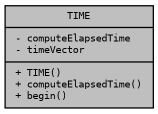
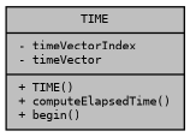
  digraph {
-   n1 [color=black fillcolor=grey75 fontcolor=black fontname=DejaVuSansMono fontsize=8 height=0.2 label="{TIME\n|- computeElapsedTime\l- timeVector\l|+ TIME()\l+ computeElapsedTime()\l+ begin()\l}" shape=record style=filled width=0.4]
+   n1 [color=black fillcolor=grey75 fontcolor=black fontname=DejaVuSansMono fontsize=8 height=0.2 label="{TIME\n|- timeVectorIndex\l- timeVector\l|+ TIME()\l+ computeElapsedTime()\l+ begin()\l}" shape=record style=filled width=0.4]
  }
